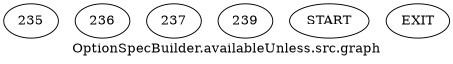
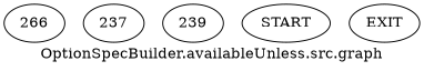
  digraph {
    label="OptionSpecBuilder.availableUnless.src.graph"
-   n1 [label=235]
-   n2 [label=236]
+   n2 [label=266]
    n3 [label=237]
    n4 [label=239]
    n5 [label=START]
    n6 [label=EXIT]
  }
